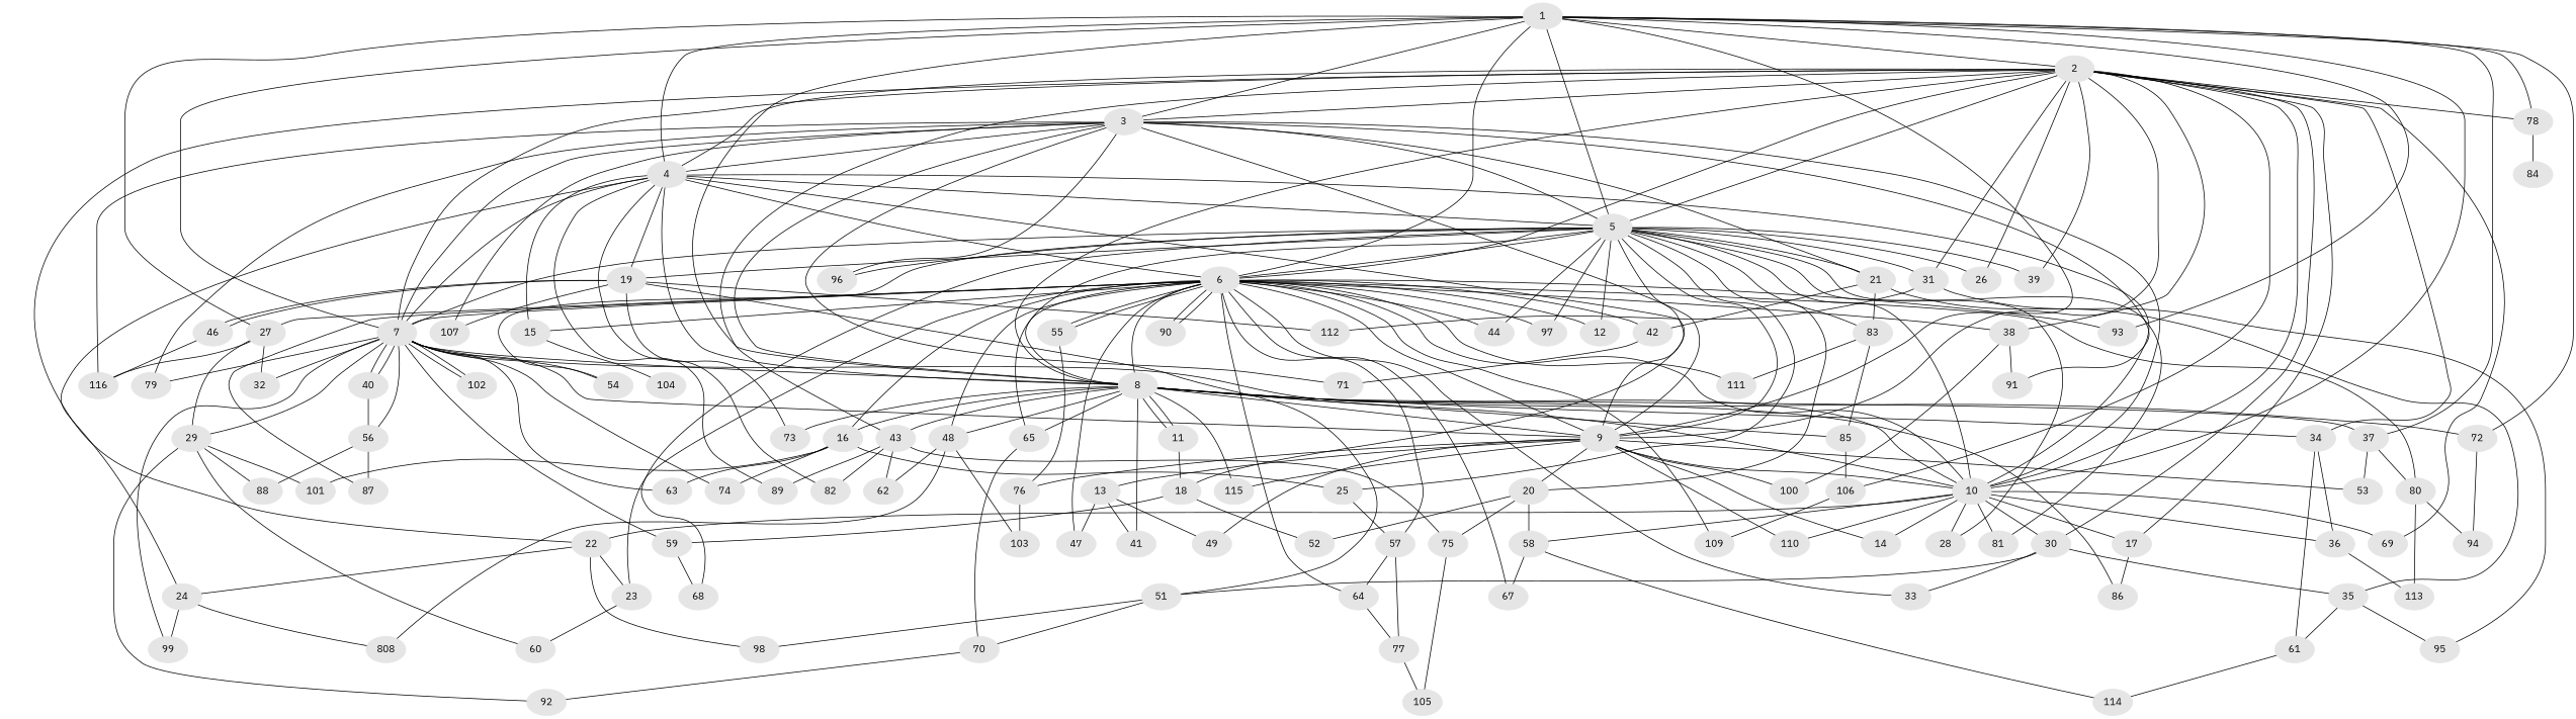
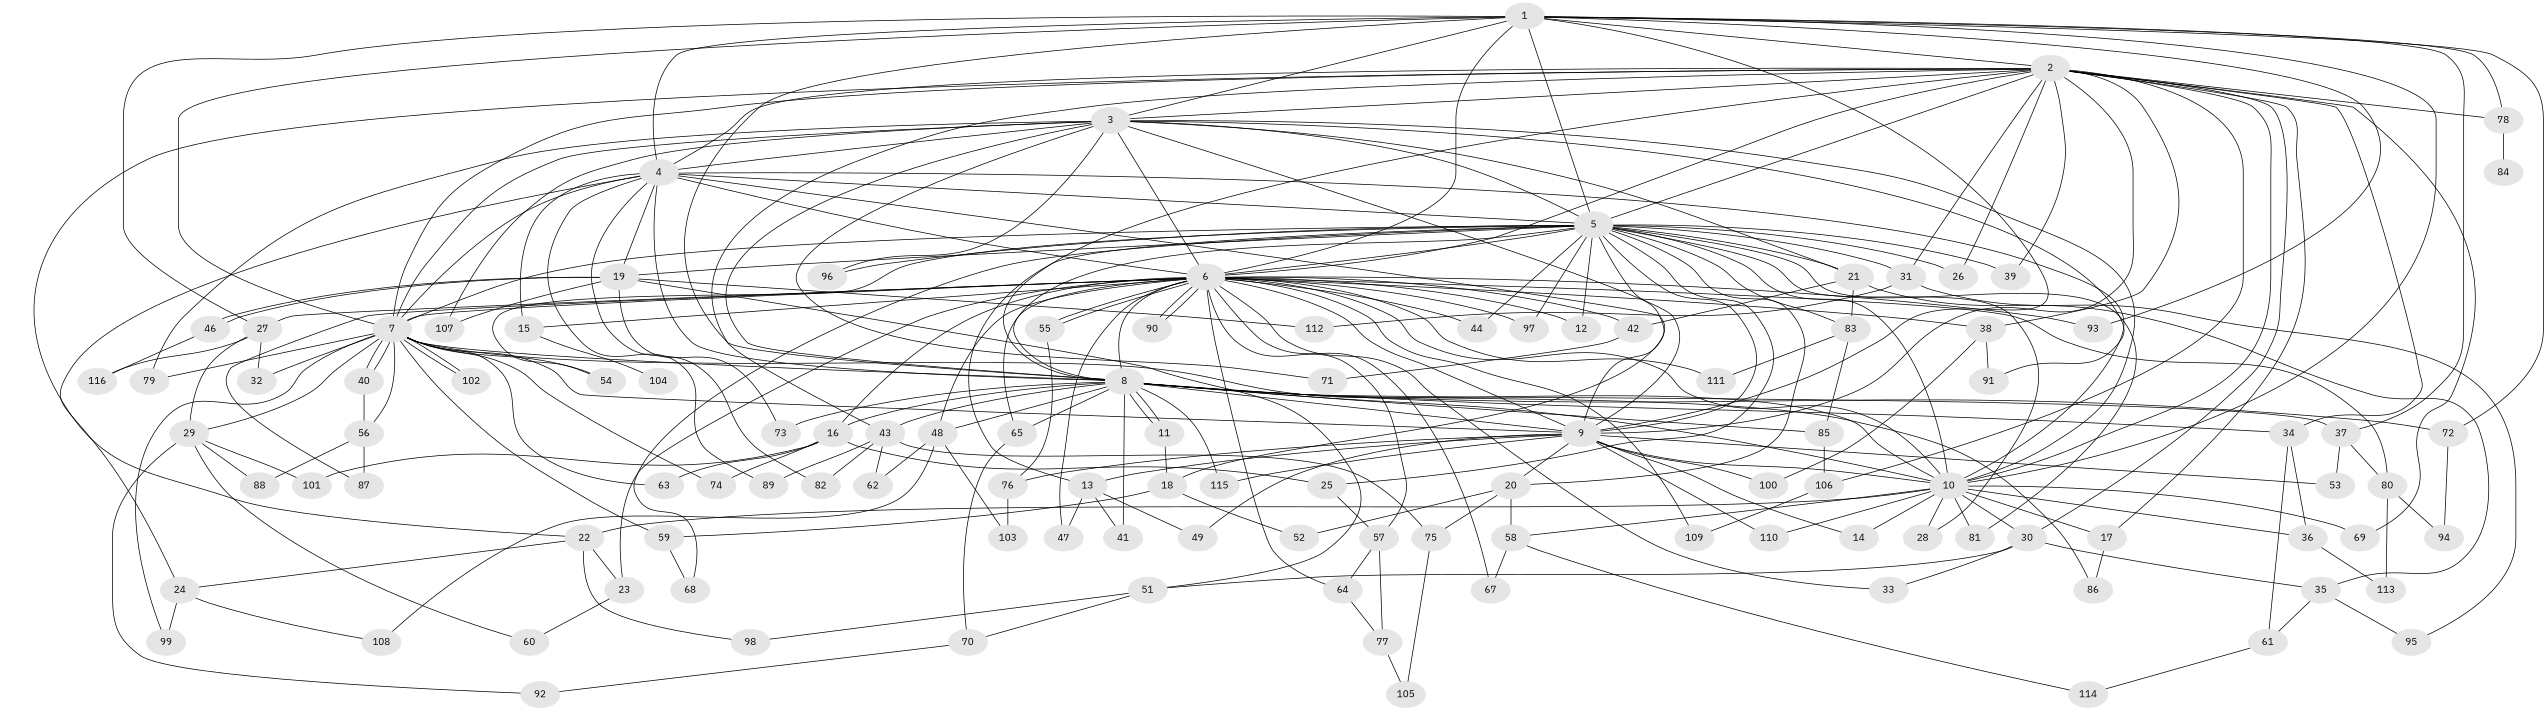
  graph {
    fontname="IBM Plex Sans"
    node [color=gray90 fontname="IBM Plex Sans" style=filled]
    edge [fontname="IBM Plex Sans"]
    1
    2
    3
    4
    5
    6
    7
    8
    9
    10
    27
    37
    72
    78
    93
    17
    22
    26
    30
    31
    34
    38
    39
    43
    69
    106
    21
    71
    79
    91
    96
    107
    15
    19
    24
    82
    89
    12
    13
    18
    20
    25
    28
    44
    54
    68
    81
    83
    97
    16
    23
    33
    42
    47
    48
    55
    57
    64
    65
    67
    80
    87
    90
    109
    111
    29
    32
    40
    56
    59
    63
    74
    99
    102
    11
    41
    73
    85
    86
    115
    14
    49
    53
    76
    100
    110
    36
    58
    116
    94
    84
    98
    51
    35
    112
    95
    61
    75
    62
    104
    46
-   108 [label=808]
+   108
    52
    101
    60
    103
    77
    70
    113
    88
    92
    114
    105
    1 -- 2
    1 -- 3
    1 -- 4
    1 -- 5
    1 -- 6
    1 -- 7
    1 -- 8
    1 -- 9
    1 -- 10
    1 -- 27
    1 -- 37
    1 -- 72
    1 -- 78
    1 -- 93
    2 -- 3
    2 -- 4
    2 -- 5
    2 -- 6
    2 -- 7
    2 -- 8
    2 -- 9
    2 -- 10
    2 -- 78
    2 -- 17
    2 -- 22
    2 -- 26
    2 -- 30
    2 -- 31
    2 -- 34
    2 -- 38
    2 -- 39
    2 -- 43
    2 -- 69
    2 -- 106
    3 -- 4
    3 -- 5
-   3 -- 116
+   3 -- 6
    3 -- 7
    3 -- 8
    3 -- 9
    3 -- 10
    3 -- 21
    3 -- 71
    3 -- 79
    3 -- 91
    3 -- 96
    3 -- 107
    4 -- 5
    4 -- 6
    4 -- 7
    4 -- 8
    4 -- 9
    4 -- 10
    4 -- 15
    4 -- 19
    4 -- 24
    4 -- 82
    4 -- 89
    5 -- 6
    5 -- 7
    5 -- 8
    5 -- 9
    5 -- 10
    5 -- 26
    5 -- 31
    5 -- 39
    5 -- 21
    5 -- 96
    5 -- 19
    5 -- 12
+   5 -- 13
    5 -- 18
    5 -- 20
    5 -- 25
    5 -- 28
    5 -- 44
    5 -- 54
    5 -- 68
    5 -- 81
    5 -- 83
    5 -- 97
    6 -- 7
    6 -- 8
    6 -- 9
    6 -- 10
    6 -- 27
    6 -- 93
    6 -- 38
    6 -- 15
    6 -- 12
    6 -- 44
    6 -- 97
    6 -- 16
    6 -- 23
    6 -- 33
    6 -- 42
    6 -- 47
    6 -- 48
    6 -- 55
    6 -- 55
    6 -- 57
    6 -- 64
    6 -- 65
    6 -- 67
    6 -- 80
    6 -- 87
    6 -- 90
    6 -- 90
    6 -- 109
    6 -- 111
    7 -- 8
    7 -- 9
    7 -- 10
    7 -- 79
    7 -- 54
    7 -- 29
    7 -- 32
    7 -- 40
    7 -- 40
    7 -- 56
    7 -- 59
    7 -- 63
    7 -- 74
    7 -- 99
    7 -- 102
    7 -- 102
    8 -- 9
    8 -- 10
    8 -- 37
    8 -- 72
    8 -- 34
    8 -- 43
    8 -- 16
    8 -- 48
    8 -- 65
    8 -- 11
    8 -- 11
    8 -- 41
    8 -- 73
    8 -- 85
    8 -- 86
    8 -- 115
    9 -- 10
    9 -- 13
    9 -- 20
    9 -- 115
    9 -- 14
    9 -- 49
    9 -- 53
    9 -- 76
    9 -- 100
    9 -- 110
    10 -- 17
    10 -- 22
    10 -- 30
    10 -- 69
    10 -- 28
    10 -- 81
    10 -- 14
    10 -- 110
    10 -- 36
    10 -- 58
    27 -- 29
    27 -- 32
    27 -- 116
    37 -- 80
    37 -- 53
    72 -- 94
    78 -- 84
    17 -- 86
    22 -- 24
    22 -- 23
    22 -- 98
    30 -- 33
    30 -- 51
    30 -- 35
    31 -- 112
    31 -- 95
    34 -- 36
    34 -- 61
    38 -- 91
    38 -- 100
    43 -- 82
    43 -- 89
    43 -- 75
    43 -- 62
    106 -- 109
    21 -- 83
    21 -- 42
    21 -- 35
    15 -- 104
    19 -- 107
    19 -- 73
    19 -- 51
    19 -- 112
    19 -- 46
    19 -- 46
    24 -- 99
    24 -- 108
    13 -- 47
    13 -- 41
    13 -- 49
    18 -- 59
    18 -- 52
    20 -- 58
    20 -- 75
    20 -- 52
    25 -- 57
    83 -- 111
    83 -- 85
    16 -- 25
    16 -- 63
    16 -- 74
    16 -- 101
    23 -- 60
    42 -- 71
    48 -- 62
    48 -- 108
    48 -- 103
    55 -- 76
    57 -- 64
    57 -- 77
    64 -- 77
    65 -- 70
    80 -- 94
    80 -- 113
    29 -- 101
    29 -- 60
    29 -- 88
    29 -- 92
    40 -- 56
    56 -- 87
    56 -- 88
    59 -- 68
    11 -- 18
    85 -- 106
    76 -- 103
    36 -- 113
    58 -- 67
    58 -- 114
    51 -- 98
    51 -- 70
    35 -- 95
    35 -- 61
    61 -- 114
    75 -- 105
    46 -- 116
    77 -- 105
    70 -- 92
  }
